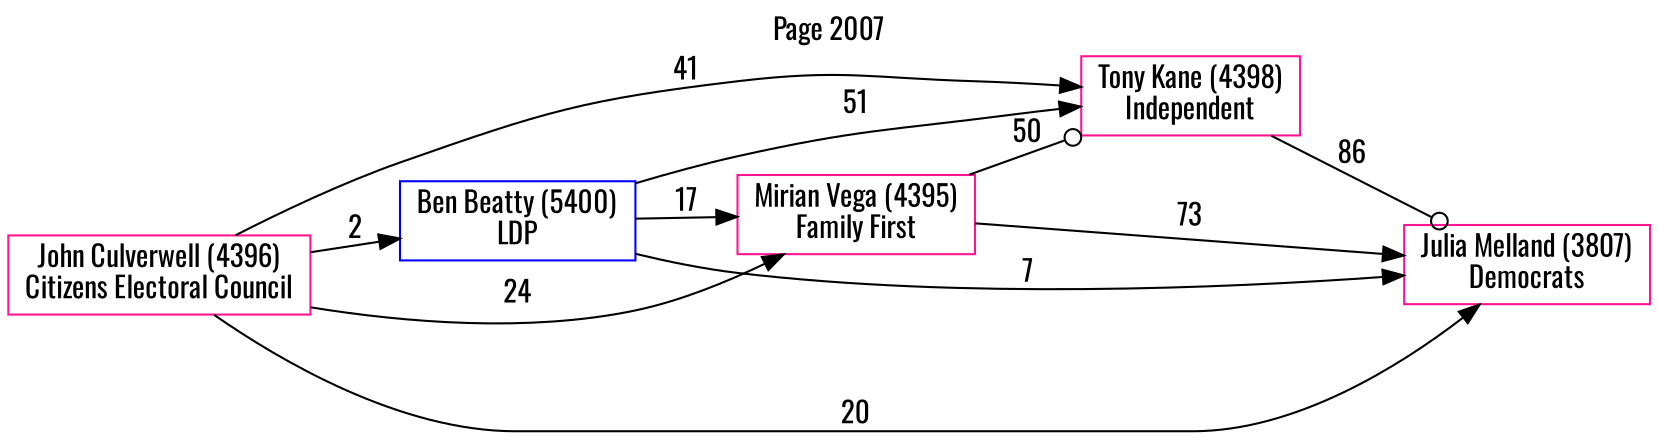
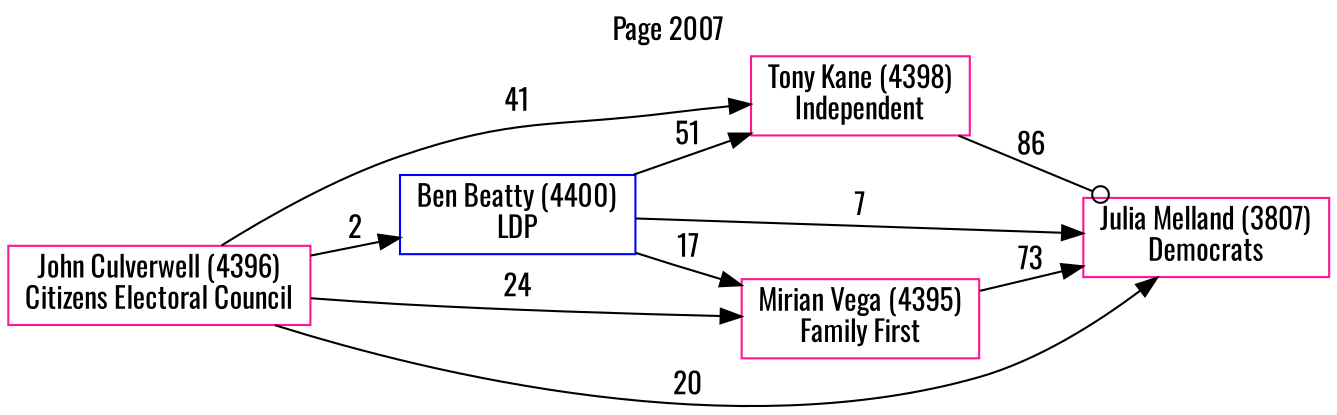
  digraph {
    fontname=Oswald
    label="Page 2007"
    labelloc=t
    mclimit=2
    rankdir=LR
    node [color=deeppink fontname=Oswald shape=box]
    edge [arrowhead=normal fontname=Oswald]
    n1 [label="Julia Melland (3807)\nDemocrats"]
    n2 [label="Tony Kane (4398)\nIndependent"]
    n3 [label="Mirian Vega (4395)\nFamily First"]
-   n4 [color=blue label="Ben Beatty (5400)\nLDP"]
+   n4 [color=blue label="Ben Beatty (4400)\nLDP"]
    n5 [label="John Culverwell (4396)\nCitizens Electoral Council"]
    n2 -> n1 [arrowhead=odot label=86]
    n3 -> n1 [label=73]
-   n3 -> n2 [arrowhead=odot label=50]
    n4 -> n1 [label=7]
    n4 -> n2 [label=51]
    n4 -> n3 [label=17]
    n5 -> n1 [label=20]
    n5 -> n2 [label=41]
    n5 -> n3 [label=24]
    n5 -> n4 [label=2]
  }
